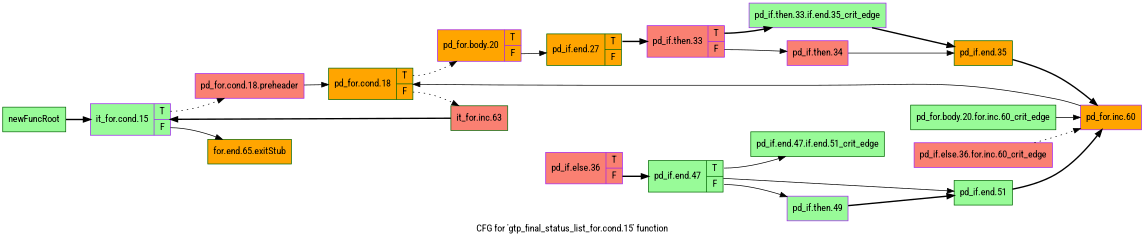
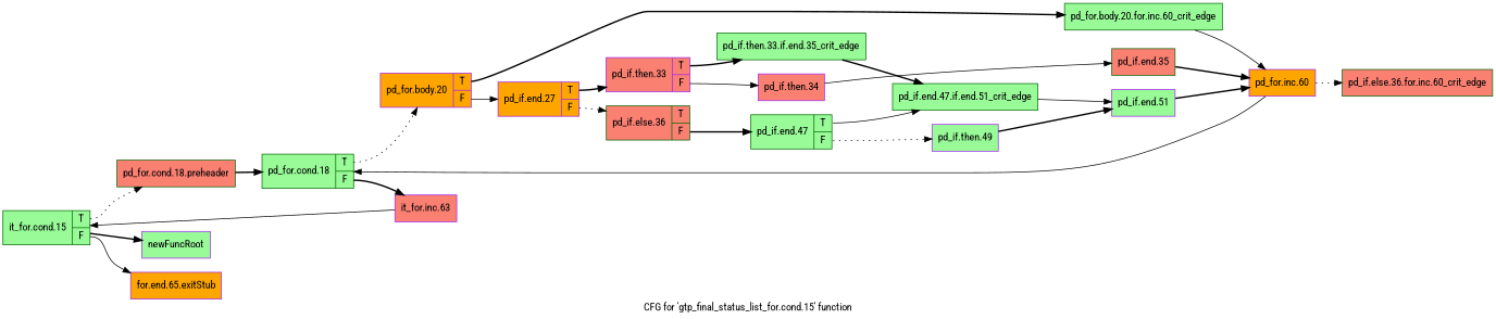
  digraph {
    fontname="Roboto Condensed"
    label="CFG for 'gtp_final_status_list_for.cond.15' function"
    rankdir=LR
    node [color=purple fillcolor=palegreen fontname="Roboto Condensed" shape=record style=filled]
    edge [fontname="Roboto Condensed" style=bold]
-   n1 [color=darkgreen label="{newFuncRoot}"]
-   n2 [label="{it_for.cond.15|{<s0>T|<s1>F}}"]
-   n3 [color=darkgreen fillcolor=orange label="{for.end.65.exitStub}"]
-   n4 [fillcolor=salmon label="{pd_for.cond.18.preheader}"]
-   n5 [color=darkgreen fillcolor=orange label="{pd_for.cond.18|{<s0>T|<s1>F}}"]
+   n1 [label="{newFuncRoot}"]
+   n2 [color=darkgreen label="{it_for.cond.15|{<s0>T|<s1>F}}"]
+   n3 [fillcolor=orange label="{for.end.65.exitStub}"]
+   n4 [color=darkgreen fillcolor=salmon label="{pd_for.cond.18.preheader}"]
+   n5 [color=darkgreen label="{pd_for.cond.18|{<s0>T|<s1>F}}"]
    n6 [fillcolor=orange label="{pd_for.body.20|{<s0>T|<s1>F}}"]
-   n7 [color=darkgreen fillcolor=salmon label="{it_for.inc.63}"]
+   n7 [fillcolor=salmon label="{it_for.inc.63}"]
    n8 [color=darkgreen label="{pd_for.body.20.for.inc.60_crit_edge}"]
-   n9 [color=darkgreen fillcolor=orange label="{pd_if.end.27|{<s0>T|<s1>F}}"]
+   n9 [fillcolor=orange label="{pd_if.end.27|{<s0>T|<s1>F}}"]
    n10 [fillcolor=orange label="{pd_for.inc.60}"]
    n11 [fillcolor=salmon label="{pd_if.then.33|{<s0>T|<s1>F}}"]
-   n12 [fillcolor=salmon label="{pd_if.else.36|{<s0>T|<s1>F}}"]
-   n13 [label="{pd_if.then.33.if.end.35_crit_edge}"]
+   n12 [color=darkgreen fillcolor=salmon label="{pd_if.else.36|{<s0>T|<s1>F}}"]
+   n13 [color=darkgreen label="{pd_if.then.33.if.end.35_crit_edge}"]
    n14 [fillcolor=salmon label="{pd_if.then.34}"]
    n15 [color=darkgreen label="{pd_if.end.47|{<s0>T|<s1>F}}"]
-   n16 [color=darkgreen fillcolor=orange label="{pd_if.end.35}"]
-   n17 [fillcolor=salmon label="{pd_if.else.36.for.inc.60_crit_edge}"]
+   n16 [color=darkgreen fillcolor=salmon label="{pd_if.end.35}"]
+   n17 [color=darkgreen fillcolor=salmon label="{pd_if.else.36.for.inc.60_crit_edge}"]
    n18 [color=darkgreen label="{pd_if.end.47.if.end.51_crit_edge}"]
    n19 [label="{pd_if.then.49}"]
-   n20 [color=darkgreen label="{pd_if.end.51}"]
-   n1 -> n2
+   n20 [label="{pd_if.end.51}"]
+   n2 -> n1
    n2 -> n3 [style=solid tailport=s1]
    n2 -> n4 [style=dotted tailport=s0]
-   n4 -> n5 [style=solid]
+   n4 -> n5
    n5 -> n6 [style=dotted tailport=s0]
-   n5 -> n7 [style=dotted tailport=s1]
+   n5 -> n7 [tailport=s1]
+   n6 -> n8 [tailport=s0]
    n6 -> n9 [style=solid tailport=s1]
-   n7 -> n2
+   n7 -> n2 [style=solid]
    n8 -> n10 [style=solid]
    n9 -> n11 [tailport=s0]
+   n9 -> n12 [style=dotted tailport=s1]
    n10 -> n5 [style=solid]
    n11 -> n13 [tailport=s0]
    n11 -> n14 [style=solid tailport=s1]
    n12 -> n15 [tailport=s1]
-   n13 -> n16
+   n13 -> n18
    n14 -> n16 [style=solid]
    n15 -> n18 [style=solid tailport=s0]
-   n15 -> n19 [style=solid tailport=s1]
+   n15 -> n19 [style=dotted tailport=s1]
    n16 -> n10
-   n17 -> n10 [style=dotted]
-   n15 -> n20 [style=solid]
+   n10 -> n17 [style=dotted]
+   n18 -> n20 [style=solid]
    n19 -> n20
    n20 -> n10
  }
